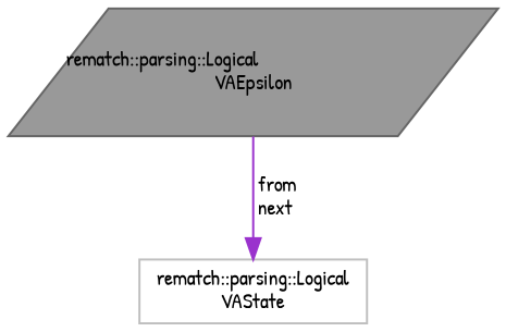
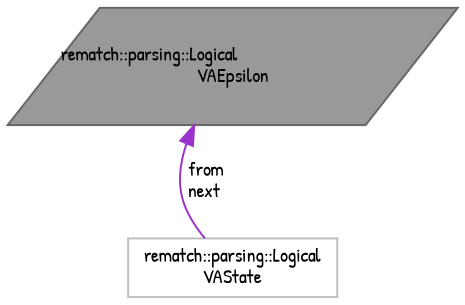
  digraph {
    fontname="Patrick Hand"
    node [fontname="Patrick Hand" fontsize=10 style=filled]
    n1 [color=gray40 fillcolor=grey60 fontcolor=black height=0.2 label="rematch::parsing::Logical\lVAEpsilon" shape=parallelogram width=0.4]
    n2 [color=grey75 fillcolor=white height=0.2 label="rematch::parsing::Logical\lVAState" shape=box width=0.4]
-   n2 -> n1 [color=darkorchid3 dir=back fontname="Patrick Hand" fontsize=10 label=" from\nnext" labelfontname=Helvetica labelfontsize=10 style=solid]
+   n1 -> n2 [color=darkorchid3 dir=back fontname="Patrick Hand" fontsize=10 label=" from\nnext" labelfontname=Helvetica labelfontsize=10 style=solid]
  }
